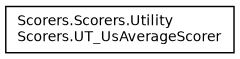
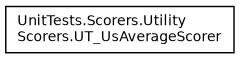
  digraph {
    rankdir=LR
-   n1 [color=black fillcolor=white fontname=Helvetica fontsize=10 height=0.2 label="Scorers.Scorers.Utility\lScorers.UT_UsAverageScorer" shape=record style=filled width=0.4]
+   n1 [color=black fillcolor=white fontname=Helvetica fontsize=10 height=0.2 label="UnitTests.Scorers.Utility\lScorers.UT_UsAverageScorer" shape=record style=filled width=0.4]
  }
